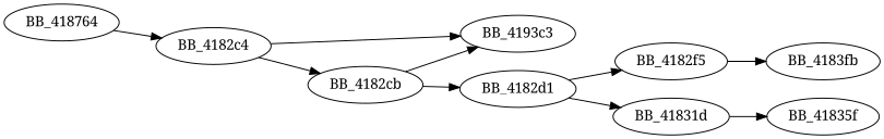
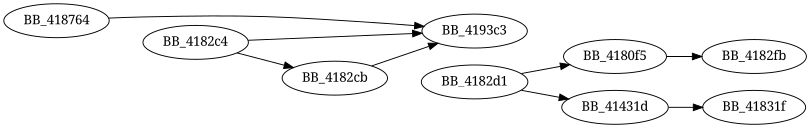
  digraph {
    fontname="Noto Serif"
    rankdir=LR
    node [fontname="Noto Serif"]
    edge [fontname="Noto Serif"]
    n1 [label=BB_4193c3]
    BB_4182c4
    BB_4182cb
    BB_4182d1
-   BB_4182f5
-   BB_41831d
-   BB_4182fb [label=BB_4183fb]
-   BB_41831f [label=BB_41835f]
+   BB_4182f5 [label=BB_4180f5]
+   BB_41831d [label=BB_41431d]
+   BB_4182fb
+   BB_41831f
    BB_418764
    BB_4182c4 -> n1
    BB_4182c4 -> BB_4182cb
    BB_4182cb -> n1
-   BB_4182cb -> BB_4182d1
    BB_4182d1 -> BB_4182f5
    BB_4182d1 -> BB_41831d
    BB_4182f5 -> BB_4182fb
    BB_41831d -> BB_41831f
-   BB_418764 -> BB_4182c4
+   BB_418764 -> n1
  }
